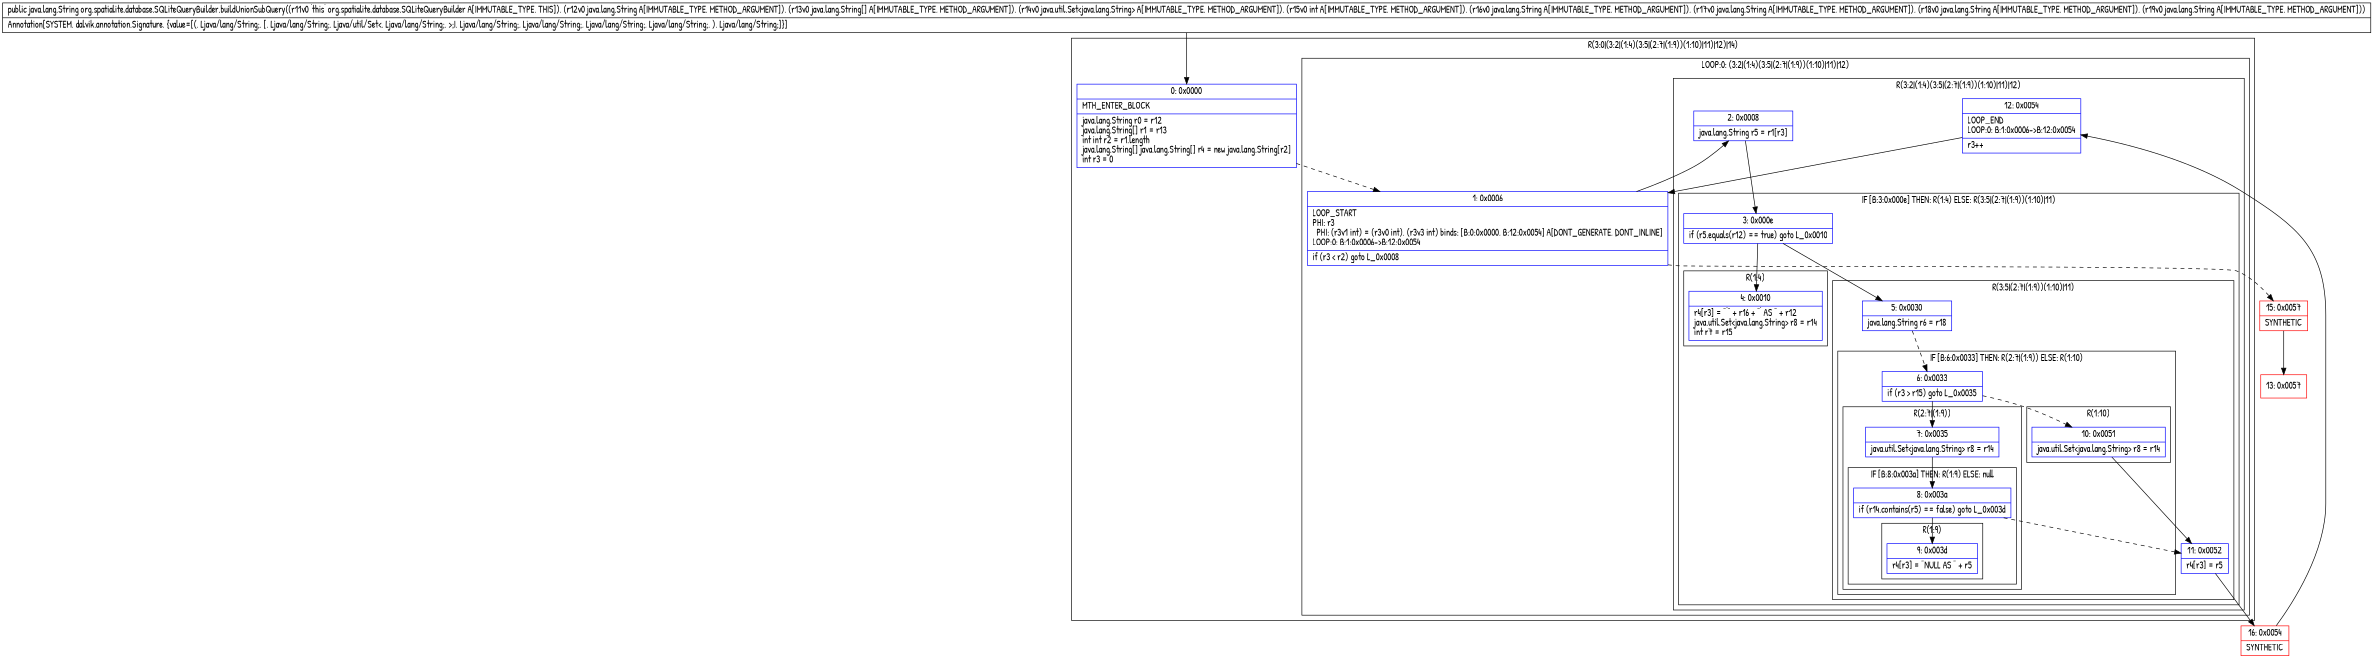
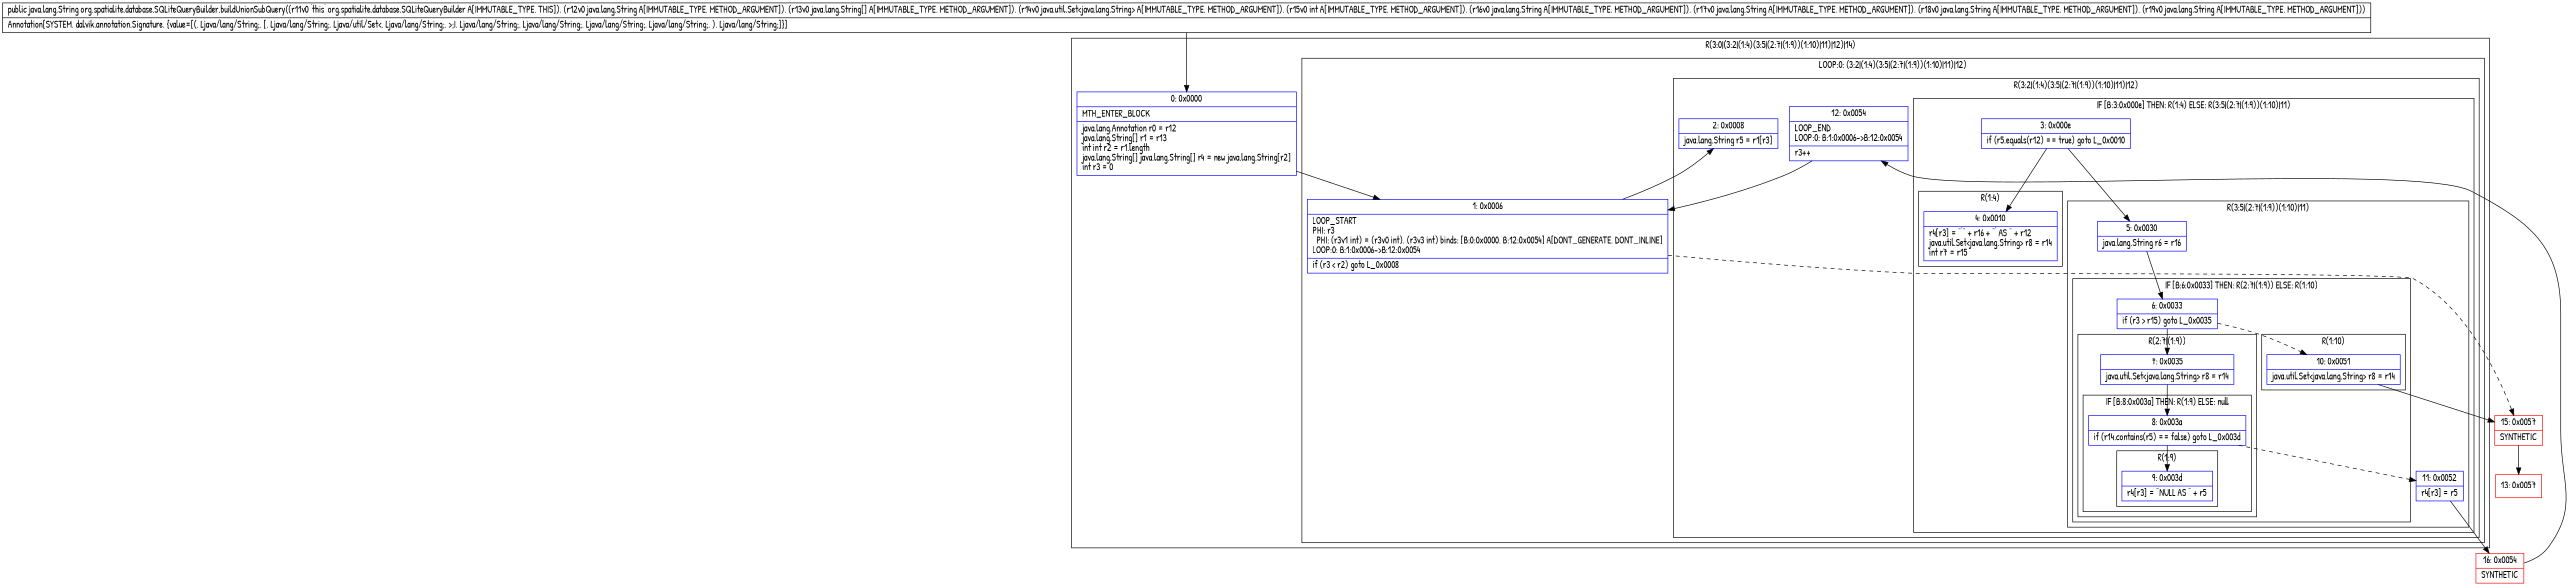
  digraph {
    fontname="Patrick Hand"
    node [color=blue fontname="Patrick Hand" shape=record]
    edge [fontname="Patrick Hand"]
    n1 [label="{4\:\ 0x0010|r4[r3] = \"'\" + r16 + \"' AS \" + r12\ljava.util.Set\<java.lang.String\> r8 = r14\lint r7 = r15\l}"]
    n2 [label="{9\:\ 0x003d|r4[r3] = \"NULL AS \" + r5\l}"]
    n3 [label="{8\:\ 0x003a|if (r14.contains(r5) == false) goto L_0x003d\l}"]
    n4 [label="{7\:\ 0x0035|java.util.Set\<java.lang.String\> r8 = r14\l}"]
    n5 [label="{10\:\ 0x0051|java.util.Set\<java.lang.String\> r8 = r14\l}"]
    n6 [label="{6\:\ 0x0033|if (r3 \> r15) goto L_0x0035\l}"]
-   n7 [label="{5\:\ 0x0030|java.lang.String r6 = r18\l}"]
+   n7 [label="{5\:\ 0x0030|java.lang.String r6 = r16\l}"]
    n8 [label="{11\:\ 0x0052|r4[r3] = r5\l}"]
    n9 [label="{3\:\ 0x000e|if (r5.equals(r12) == true) goto L_0x0010\l}"]
    n10 [label="{2\:\ 0x0008|java.lang.String r5 = r1[r3]\l}"]
    n11 [label="{12\:\ 0x0054|LOOP_END\lLOOP:0: B:1:0x0006\-\>B:12:0x0054\l|r3++\l}"]
    n12 [label="{1\:\ 0x0006|LOOP_START\lPHI: r3 \l  PHI: (r3v1 int) = (r3v0 int), (r3v3 int) binds: [B:0:0x0000, B:12:0x0054] A[DONT_GENERATE, DONT_INLINE]\lLOOP:0: B:1:0x0006\-\>B:12:0x0054\l|if (r3 \< r2) goto L_0x0008\l}"]
-   n13 [label="{0\:\ 0x0000|MTH_ENTER_BLOCK\l|java.lang.String r0 = r12\ljava.lang.String[] r1 = r13\lint int r2 = r1.length\ljava.lang.String[] java.lang.String[] r4 = new java.lang.String[r2]\lint r3 = 0\l}"]
+   n13 [label="{0\:\ 0x0000|MTH_ENTER_BLOCK\l|java.lang.Annotation r0 = r12\ljava.lang.String[] r1 = r13\lint int r2 = r1.length\ljava.lang.String[] java.lang.String[] r4 = new java.lang.String[r2]\lint r3 = 0\l}"]
    n14 [color=red label="{16\:\ 0x0054|SYNTHETIC\l}"]
    n15 [color=red label="{15\:\ 0x0057|SYNTHETIC\l}"]
    n16 [color=red label="{13\:\ 0x0057}"]
    n17 [label="{public java.lang.String org.spatialite.database.SQLiteQueryBuilder.buildUnionSubQuery((r11v0 'this' org.spatialite.database.SQLiteQueryBuilder A[IMMUTABLE_TYPE, THIS]), (r12v0 java.lang.String A[IMMUTABLE_TYPE, METHOD_ARGUMENT]), (r13v0 java.lang.String[] A[IMMUTABLE_TYPE, METHOD_ARGUMENT]), (r14v0 java.util.Set\<java.lang.String\> A[IMMUTABLE_TYPE, METHOD_ARGUMENT]), (r15v0 int A[IMMUTABLE_TYPE, METHOD_ARGUMENT]), (r16v0 java.lang.String A[IMMUTABLE_TYPE, METHOD_ARGUMENT]), (r17v0 java.lang.String A[IMMUTABLE_TYPE, METHOD_ARGUMENT]), (r18v0 java.lang.String A[IMMUTABLE_TYPE, METHOD_ARGUMENT]), (r19v0 java.lang.String A[IMMUTABLE_TYPE, METHOD_ARGUMENT]))  | Annotation[SYSTEM, dalvik.annotation.Signature, \{value=[(, Ljava\/lang\/String;, [, Ljava\/lang\/String;, Ljava\/util\/Set\<, Ljava\/lang\/String;, \>;I, Ljava\/lang\/String;, Ljava\/lang\/String;, Ljava\/lang\/String;, Ljava\/lang\/String;, ), Ljava\/lang\/String;]\}]\l}" color=""]
    subgraph cluster_1 {
      label="R(3:0|(3:2|(1:4)(3:5|(2:7|(1:9))(1:10)|11)|12)|14)"
      n13
      subgraph cluster_2 {
        label="LOOP:0: (3:2|(1:4)(3:5|(2:7|(1:9))(1:10)|11)|12)"
        n12
        subgraph cluster_3 {
          label="R(3:2|(1:4)(3:5|(2:7|(1:9))(1:10)|11)|12)"
          n10
          n11
          subgraph cluster_4 {
            label="IF [B:3:0x000e] THEN: R(1:4) ELSE: R(3:5|(2:7|(1:9))(1:10)|11)"
            n9
            subgraph cluster_5 {
              label="R(1:4)"
              n1
            }
            subgraph cluster_6 {
              label="R(3:5|(2:7|(1:9))(1:10)|11)"
              n7
              n8
              subgraph cluster_7 {
                label="IF [B:6:0x0033] THEN: R(2:7|(1:9)) ELSE: R(1:10)"
                n6
                subgraph cluster_8 {
                  label="R(2:7|(1:9))"
                  n4
                  subgraph cluster_9 {
                    label="IF [B:8:0x003a] THEN: R(1:9) ELSE: null"
                    n3
                    subgraph cluster_10 {
                      label="R(1:9)"
                      n2
                    }
                  }
                }
                subgraph cluster_11 {
                  label="R(1:10)"
                  n5
                }
              }
            }
          }
        }
      }
    }
    n3 -> n2
    n3 -> n8 [style=dashed]
    n4 -> n3
-   n5 -> n8
+   n5 -> n15
    n6 -> n4
    n6 -> n5 [style=dashed]
-   n7 -> n6 [style=dashed]
+   n7 -> n6
    n8 -> n14
    n9 -> n1
    n9 -> n7 [style=solid]
-   n10 -> n9
    n11 -> n12
    n12 -> n10
    n12 -> n15 [style=dashed]
-   n13 -> n12 [style=dashed]
+   n13 -> n12
    n14 -> n11
    n15 -> n16
    n17 -> n13
  }
